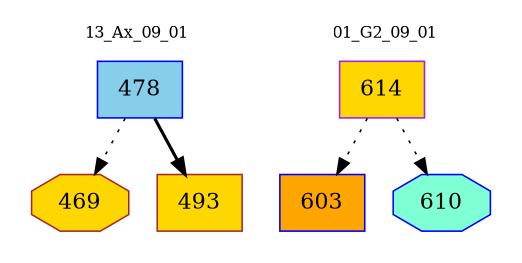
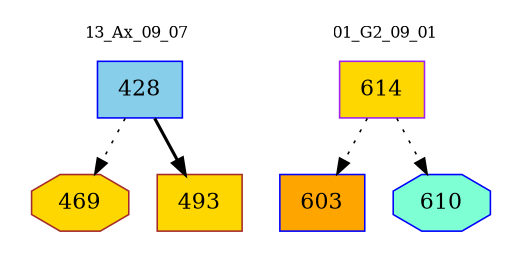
  digraph {
    node [color=blue fillcolor=gold shape=box style=filled]
    edge [color=black style=dotted]
-   n1 [fillcolor=skyblue label=478]
+   n1 [fillcolor=skyblue label=428]
    n2 [color=brown label=469 shape=octagon]
    n3 [color=brown label=493]
    n4 [color=purple label=614]
    n5 [fillcolor=orange label=603]
    n6 [fillcolor=aquamarine label=610 shape=octagon]
    subgraph cluster_1 {
      color=white
      fontsize=10
-     label="13_Ax_09_01"
+     label="13_Ax_09_07"
      n1
      n2
      n3
    }
    subgraph cluster_2 {
      color=white
      fontsize=10
      label="01_G2_09_01"
      n4
      n5
      n6
    }
    n1 -> n2
    n1 -> n3 [style=bold]
    n4 -> n5
    n4 -> n6
  }
